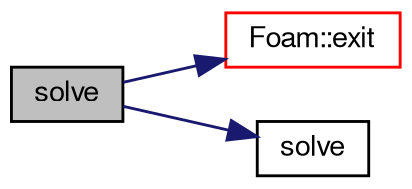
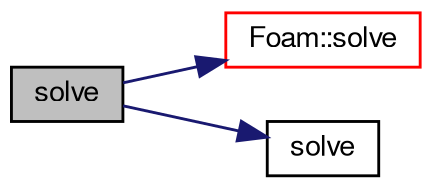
  digraph {
    rankdir=LR
    node [color=black fontname=FreeSans fontsize=10 shape=record]
    edge [color=midnightblue fontname=FreeSans fontsize=10 labelfontname=FreeSans labelfontsize=10 style=solid]
    n1 [fillcolor=grey75 fontcolor=black height=0.2 label=solve style=filled width=0.4]
-   n2 [color=red height=0.2 label="Foam::exit" width=0.4]
+   n2 [color=red height=0.2 label="Foam::solve" width=0.4]
    n3 [height=0.2 label=solve width=0.4]
    n1 -> n2
    n1 -> n3
  }
